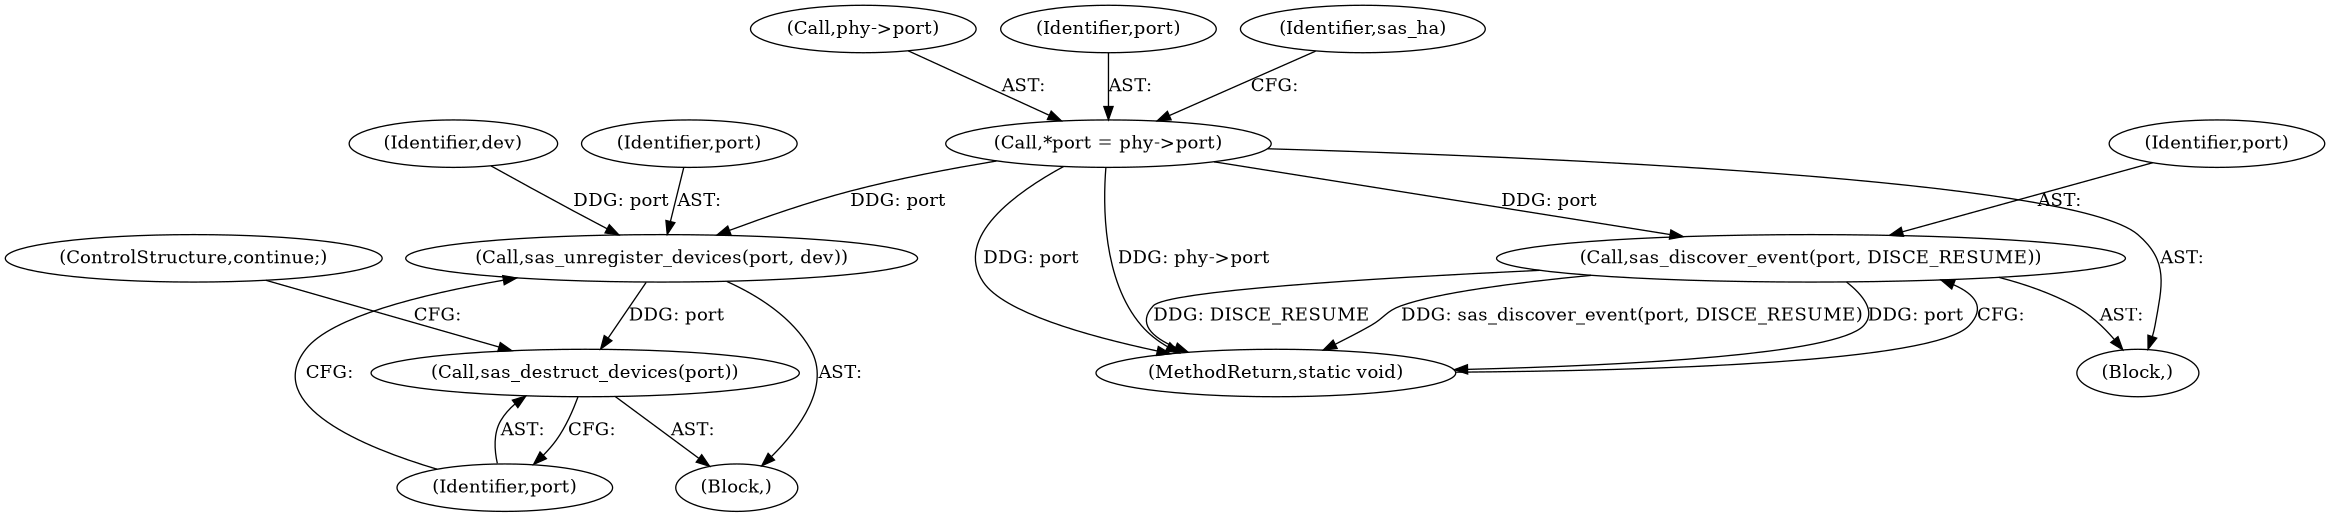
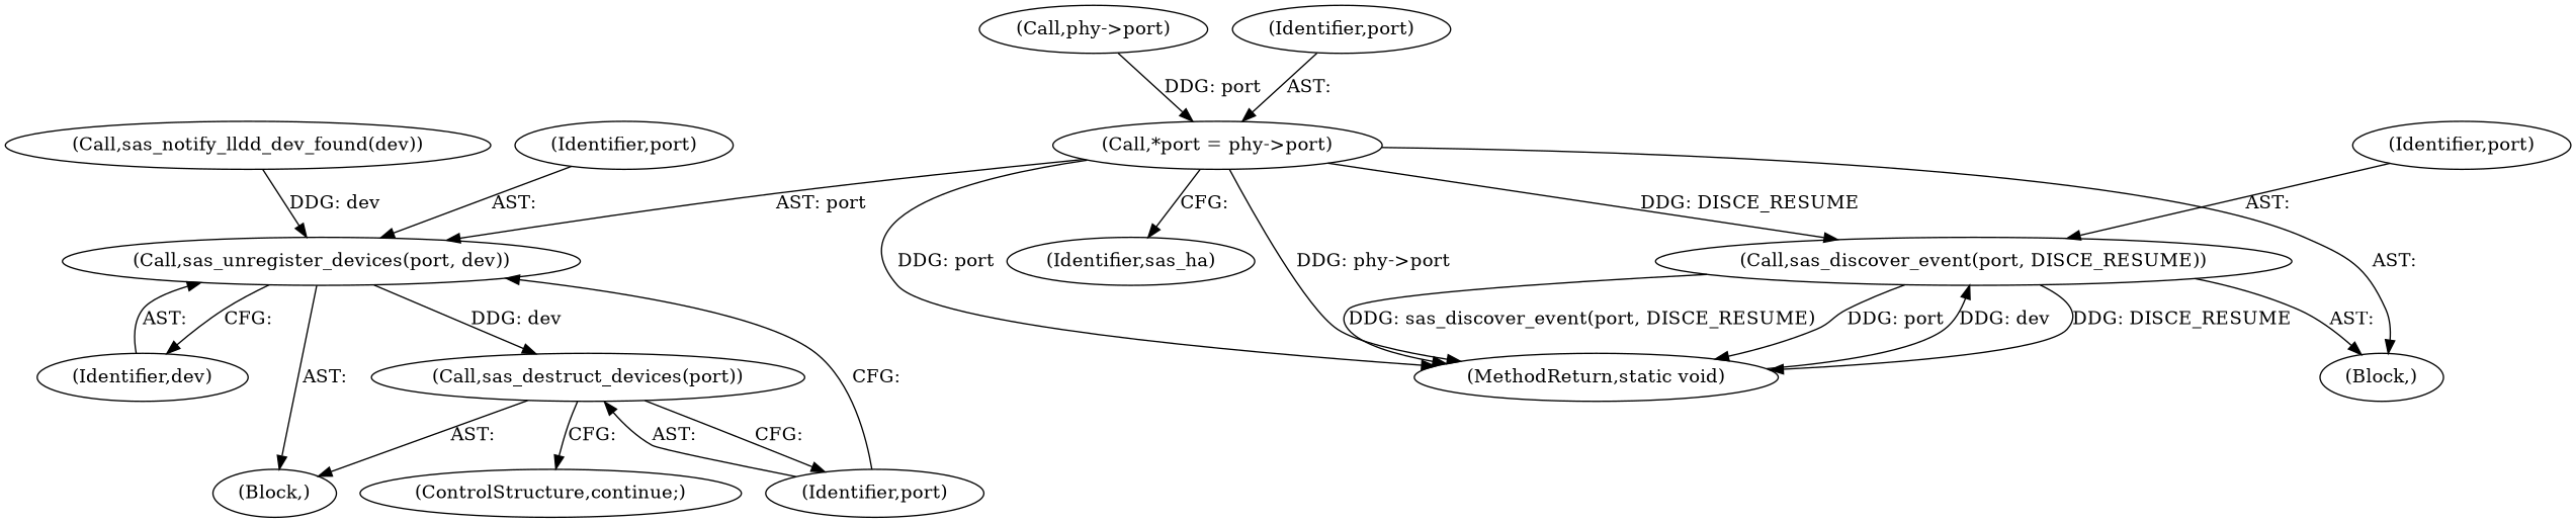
  digraph {
    n1 [label="(Call,*port = phy->port)"]
    n2 [label="(Call,sas_unregister_devices(port, dev))"]
    n3 [label="(Call,sas_discover_event(port, DISCE_RESUME))"]
    n4 [label="(Block,)"]
    n5 [label="(MethodReturn,static void)"]
    n6 [label="(Call,sas_destruct_devices(port))"]
    n7 [label="(Block,)"]
    n8 [label="(Identifier,dev)"]
    n9 [label="(Call,phy->port)"]
    n10 [label="(Identifier,port)"]
    n11 [label="(Identifier,port)"]
    n12 [label="(ControlStructure,continue;)"]
+   n13 [label="(Call,sas_notify_lldd_dev_found(dev))"]
    n14 [label="(Identifier,port)"]
    n15 [label="(Identifier,sas_ha)"]
    n16 [label="(Identifier,port)"]
-   n1 -> n2 [label="DDG: port"]
-   n1 -> n3 [label="DDG: port"]
+   n1 -> n2 [label="AST: port"]
+   n1 -> n3 [label="DDG: DISCE_RESUME"]
    n1 -> n4 [label="AST: "]
    n1 -> n5 [label="DDG: port"]
    n1 -> n5 [label="DDG: phy->port"]
-   n2 -> n6 [label="DDG: port"]
+   n2 -> n6 [label="DDG: dev"]
    n2 -> n7 [label="AST: "]
+   n2 -> n8 [label="CFG: "]
    n3 -> n4 [label="AST: "]
    n3 -> n5 [label="DDG: DISCE_RESUME"]
    n3 -> n5 [label="DDG: sas_discover_event(port, DISCE_RESUME)"]
    n3 -> n5 [label="DDG: port"]
-   n5 -> n3 [label="CFG: "]
+   n5 -> n3 [label="DDG: dev"]
    n6 -> n7 [label="AST: "]
    n6 -> n10 [label="CFG: "]
-   n8 -> n2 [label="DDG: port"]
-   n9 -> n1 [label="AST: "]
+   n8 -> n2 [label="AST: "]
+   n9 -> n1 [label="DDG: port"]
    n10 -> n2 [label="CFG: "]
    n10 -> n6 [label="AST: "]
    n11 -> n3 [label="AST: "]
-   n12 -> n6 [label="CFG: "]
+   n6 -> n12 [label="CFG: "]
+   n13 -> n2 [label="DDG: dev"]
    n14 -> n1 [label="AST: "]
-   n15 -> n1 [label="CFG: "]
+   n1 -> n15 [label="CFG: "]
    n16 -> n2 [label="AST: "]
  }
